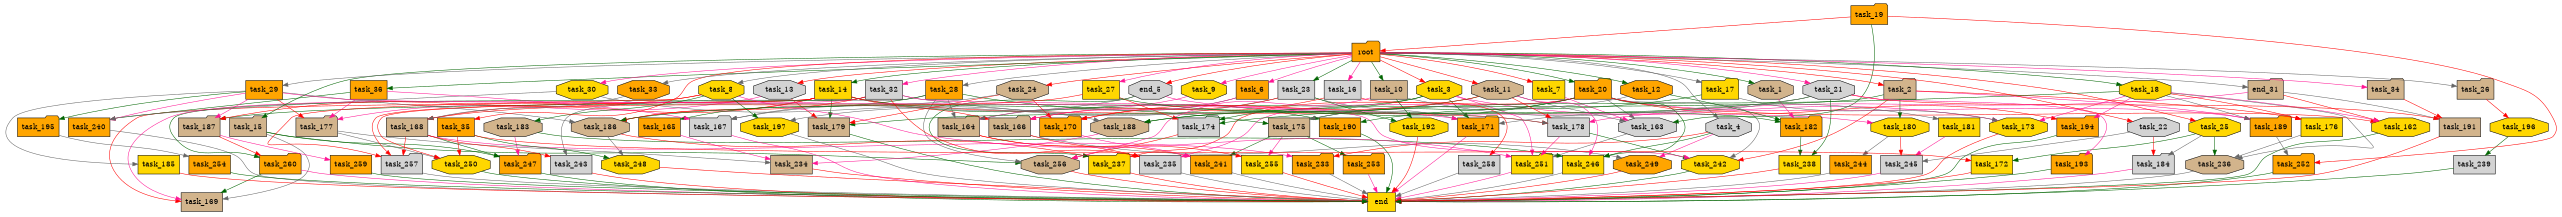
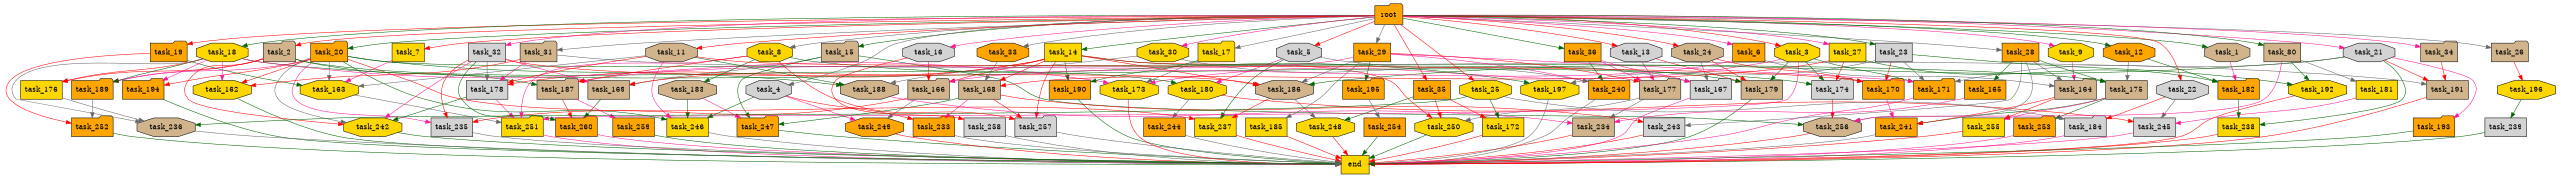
  digraph {
    node [fillcolor=orange shape=box style=filled]
    edge [color=red]
    task_162 [fillcolor=gold shape=octagon]
    end [fillcolor=gold]
    task_189 [shape=folder]
    task_252 [shape=folder]
    task_260 [shape=folder]
    task_240
    task_15 [fillcolor=tan shape=folder]
    task_169 [fillcolor=tan]
    task_256 [fillcolor=tan shape=octagon]
    task_247 [shape=folder]
    task_185 [fillcolor=gold]
    task_175 [fillcolor=tan]
    task_253 [shape=folder]
    task_241
    task_255 [fillcolor=gold]
    task_9 [fillcolor=gold shape=octagon]
    task_164 [fillcolor=tan shape=folder]
-   task_163 [fillcolor=lightgrey shape=octagon]
+   task_163 [fillcolor=gold shape=octagon]
    task_251 [fillcolor=gold shape=folder]
    task_183 [fillcolor=tan shape=octagon]
    task_246 [fillcolor=gold]
    task_4 [fillcolor=lightgrey shape=octagon]
    task_233 [shape=folder]
    task_249 [shape=octagon]
    task_179 [fillcolor=tan]
    task_166 [fillcolor=tan shape=folder]
    task_235 [fillcolor=lightgrey]
    task_13 [fillcolor=lightgrey shape=octagon]
    task_177 [fillcolor=tan shape=folder]
    task_250 [fillcolor=gold shape=octagon]
    task_234 [fillcolor=tan]
    task_14 [fillcolor=gold]
    task_186 [fillcolor=tan shape=octagon]
    task_190
    task_257 [fillcolor=lightgrey shape=folder]
    task_168 [fillcolor=tan]
    task_178 [fillcolor=lightgrey]
    task_237 [fillcolor=gold shape=folder]
    task_248 [fillcolor=gold shape=octagon]
    task_243 [fillcolor=lightgrey]
    task_242 [fillcolor=gold shape=octagon]
    task_174 [fillcolor=lightgrey shape=folder]
    task_3 [fillcolor=gold shape=octagon]
    task_173 [fillcolor=gold shape=octagon]
    task_171 [shape=folder]
    task_192 [fillcolor=gold shape=octagon]
-   task_5 [fillcolor=lightgrey shape=octagon label=end_5]
+   task_5 [fillcolor=lightgrey shape=octagon]
    task_167 [fillcolor=lightgrey shape=folder]
    task_180 [fillcolor=gold shape=octagon]
    task_244
    task_245 [fillcolor=lightgrey]
    task_20 [shape=folder]
    task_188 [fillcolor=tan shape=octagon]
    task_194 [shape=folder]
    task_26 [fillcolor=tan shape=folder]
    task_196 [fillcolor=gold shape=octagon]
    task_239 [fillcolor=lightgrey]
    task_28
    task_165
    task_19 [shape=folder]
    task_2 [fillcolor=tan shape=folder]
    task_176 [fillcolor=gold]
    task_187 [fillcolor=tan shape=folder]
    task_236 [fillcolor=tan shape=octagon]
    task_259
    task_172 [fillcolor=gold]
    task_7 [fillcolor=gold]
    task_25 [fillcolor=gold shape=octagon]
    task_184 [fillcolor=lightgrey shape=folder]
    task_36
-   task_31 [fillcolor=tan shape=folder label=end_31]
+   task_31 [fillcolor=tan shape=folder]
    task_191 [fillcolor=tan]
    task_23 [fillcolor=lightgrey]
    task_197 [fillcolor=gold shape=octagon]
    task_170 [shape=folder]
    task_238 [fillcolor=gold]
    task_29
    task_195 [shape=folder]
    task_254
    task_1 [fillcolor=tan shape=octagon]
    task_182 [shape=folder]
    task_30 [fillcolor=gold shape=octagon]
    task_193 [shape=folder]
    task_24 [fillcolor=tan shape=octagon]
    task_18 [fillcolor=gold shape=octagon]
    task_181 [fillcolor=gold]
    task_32 [fillcolor=lightgrey]
    task_12 [shape=octagon]
    task_22 [fillcolor=lightgrey shape=octagon]
    task_21 [fillcolor=lightgrey shape=octagon]
-   task_16 [fillcolor=lightgrey]
+   task_16 [fillcolor=lightgrey shape=octagon]
    task_258 [fillcolor=lightgrey]
    task_8 [fillcolor=gold shape=octagon]
    task_34 [fillcolor=tan shape=folder]
    root [shape=folder]
    task_17 [fillcolor=gold shape=folder]
    task_27 [fillcolor=gold]
    task_6
    task_35
    task_33 [shape=octagon]
-   task_10 [fillcolor=tan]
+   task_10 [fillcolor=tan label=task_80]
    task_11 [fillcolor=tan shape=octagon]
    task_162 -> end [color=darkgreen]
    task_189 -> task_252 [color=gray40]
    task_252 -> end [color=darkgreen]
    task_260 -> end [color=deeppink]
    task_240 -> end [color=gray40]
    task_15 -> task_169 [color=gray40]
    task_15 -> task_256 [color=darkgreen]
    task_15 -> task_247 [color=darkgreen]
-   task_260 -> task_169 [color=darkgreen]
+   task_169 -> task_260 [color=darkgreen]
    task_256 -> end
    task_247 -> end [color=darkgreen]
    task_185 -> end
    task_175 -> task_253 [color=darkgreen]
    task_175 -> task_241 [color=darkgreen]
    task_175 -> task_255 [color=deeppink]
    task_253 -> end [color=deeppink]
    task_241 -> end [color=gray40]
    task_255 -> end
    task_9 -> task_164 [color=deeppink]
    task_164 -> task_241
    task_164 -> task_255
    task_163 -> task_251 [color=gray40]
    task_251 -> end [color=deeppink]
    task_183 -> task_247 [color=deeppink]
    task_183 -> task_246 [color=darkgreen]
    task_246 -> end [color=gray40]
    task_4 -> task_246 [color=darkgreen]
    task_4 -> task_233
    task_4 -> task_249 [color=deeppink]
    task_233 -> end [color=gray40]
    task_249 -> end
    task_179 -> end [color=darkgreen]
    task_166 -> task_249 [color=gray40]
    task_166 -> task_235
    task_235 -> end [color=gray40]
    task_13 -> task_179
    task_13 -> task_177 [color=deeppink]
    task_177 -> task_250 [color=gray40]
    task_177 -> task_234 [color=gray40]
    task_250 -> end [color=darkgreen]
    task_234 -> end
    task_14 -> task_169
    task_14 -> task_179 [color=darkgreen]
    task_14 -> task_166
    task_14 -> task_250
    task_14 -> task_186
    task_14 -> task_190 [color=darkgreen]
    task_14 -> task_257
    task_14 -> task_168
    task_14 -> task_178
    task_186 -> task_237
    task_186 -> task_248 [color=gray40]
    task_190 -> end [color=darkgreen]
    task_257 -> end [color=gray40]
    task_168 -> task_247 [color=darkgreen]
    task_168 -> task_233 [color=deeppink]
    task_168 -> task_257
    task_168 -> task_243
    task_178 -> task_251 [color=deeppink]
    task_178 -> task_242 [color=darkgreen]
    task_237 -> end
    task_248 -> end
    task_243 -> end
    task_242 -> end [color=darkgreen]
    task_174 -> task_256
    task_3 -> task_251 [color=deeppink]
    task_3 -> task_179 [color=darkgreen]
    task_3 -> task_174 [color=darkgreen]
    task_3 -> task_173 [color=deeppink]
    task_3 -> task_171 [color=darkgreen]
    task_173 -> end
    task_171 -> end [color=deeppink]
    task_192 -> end
    task_5 -> task_237 [color=darkgreen]
    task_5 -> task_167 [color=gray40]
    task_5 -> task_180 [color=deeppink]
    task_167 -> end [color=deeppink]
    task_180 -> task_244 [color=gray40]
    task_180 -> task_245
    task_244 -> end [color=gray40]
    task_245 -> end [color=deeppink]
    task_20 -> task_162
    task_20 -> task_189 [color=deeppink]
    task_20 -> task_175 [color=darkgreen]
    task_20 -> task_163 [color=gray40]
    task_20 -> task_246 [color=darkgreen]
    task_20 -> task_235 [color=deeppink]
    task_20 -> task_237
    task_20 -> task_242 [color=gray40]
    task_20 -> task_188 [color=darkgreen]
    task_20 -> task_194
    task_188 -> task_234 [color=deeppink]
    task_194 -> end [color=darkgreen]
    task_26 -> task_196
    task_196 -> task_239 [color=darkgreen]
    task_239 -> end [color=darkgreen]
    task_28 -> task_256 [color=gray40]
    task_28 -> task_175 [color=darkgreen]
    task_28 -> task_164 [color=gray40]
    task_28 -> task_243 [color=gray40]
    task_28 -> task_165 [color=darkgreen]
    task_165 -> task_234 [color=deeppink]
    task_19 -> task_252
    task_19 -> task_163 [color=darkgreen]
    task_2 -> task_189 [color=deeppink]
    task_2 -> task_242
    task_2 -> task_180 [color=darkgreen]
    task_2 -> task_176
    task_2 -> task_187 [color=darkgreen]
    task_176 -> task_236 [color=gray40]
    task_187 -> task_260
    task_187 -> task_259 [color=deeppink]
    task_236 -> end [color=gray40]
    task_259 -> end [color=darkgreen]
    task_172 -> end
    task_7 -> task_163 [color=deeppink]
    task_25 -> task_236 [color=darkgreen]
    task_25 -> task_172 [color=darkgreen]
    task_25 -> task_184 [color=gray40]
    task_184 -> end [color=deeppink]
    task_36 -> task_240 [color=darkgreen]
    task_36 -> task_177 [color=deeppink]
    task_36 -> task_167 [color=deeppink]
    task_31 -> task_162
    task_31 -> task_178 [color=deeppink]
    task_31 -> task_191 [color=gray40]
    task_191 -> end
    task_23 -> task_171 [color=gray40]
    task_23 -> task_192 [color=darkgreen]
    task_23 -> task_197 [color=gray40]
    task_23 -> task_170
    task_197 -> end [color=gray40]
    task_170 -> task_241 [color=deeppink]
    task_238 -> end
    task_29 -> task_240 [color=deeppink]
    task_29 -> task_185 [color=gray40]
    task_29 -> task_177
    task_29 -> task_186 [color=gray40]
    task_29 -> task_171 [color=deeppink]
    task_29 -> task_187 [color=deeppink]
    task_29 -> task_195 [color=darkgreen]
    task_195 -> task_254 [color=gray40]
    task_254 -> end [color=darkgreen]
    task_1 -> task_182 [color=deeppink]
    task_182 -> task_238 [color=darkgreen]
    task_30 -> task_240 [color=gray40]
    task_30 -> task_188 [color=gray40]
    task_193 -> end [color=darkgreen]
    task_24 -> task_179
    task_24 -> task_167 [color=gray40]
    task_24 -> task_170
    task_18 -> task_162 [color=deeppink]
-   task_18 -> task_189 [color=gray40]
+   task_18 -> task_189 [color=darkgreen]
    task_18 -> task_174 [color=darkgreen]
    task_18 -> task_173 [color=deeppink]
    task_18 -> task_194 [color=deeppink]
    task_18 -> task_176
    task_18 -> task_236 [color=gray40]
    task_181 -> task_245 [color=deeppink]
    task_32 -> task_260 [color=darkgreen]
    task_32 -> task_169 [color=deeppink]
    task_32 -> task_235
    task_32 -> task_186
    task_32 -> task_178 [color=gray40]
    task_32 -> task_242 [color=deeppink]
    task_12 -> task_175 [color=gray40]
    task_12 -> task_182 [color=darkgreen]
    task_22 -> task_245 [color=gray40]
    task_22 -> task_184
    task_21 -> task_186 [color=darkgreen]
    task_21 -> task_171 [color=gray40]
    task_21 -> task_191
    task_21 -> task_238 [color=darkgreen]
    task_21 -> task_193 [color=deeppink]
    task_16 -> task_166
    task_16 -> task_258
    task_258 -> end [color=gray40]
    task_8 -> task_251 [color=deeppink]
    task_8 -> task_183 [color=darkgreen]
    task_8 -> task_257
    task_8 -> task_187
    task_8 -> task_197 [color=darkgreen]
    task_34 -> task_191
    root -> task_15 [color=darkgreen]
    root -> task_9 [color=deeppink]
    root -> task_4 [color=gray40]
    root -> task_13
    root -> task_14 [color=darkgreen]
    root -> task_3
    root -> task_5
    root -> task_20 [color=darkgreen]
    root -> task_26 [color=gray40]
    root -> task_28 [color=gray40]
-   task_19 -> root
+   root -> task_19
    root -> task_2
    root -> task_7
    root -> task_25
    root -> task_36 [color=darkgreen]
    root -> task_31 [color=gray40]
    root -> task_23 [color=darkgreen]
    root -> task_29 [color=gray40]
    root -> task_1 [color=darkgreen]
    root -> task_30 [color=deeppink]
    root -> task_24
    root -> task_18 [color=darkgreen]
    root -> task_32 [color=deeppink]
    root -> task_12 [color=darkgreen]
    root -> task_22
    root -> task_21 [color=deeppink]
    root -> task_16 [color=deeppink]
    root -> task_8 [color=gray40]
    root -> task_34 [color=deeppink]
    root -> task_17 [color=gray40]
    root -> task_27 [color=deeppink]
    root -> task_6 [color=deeppink]
    root -> task_35
    root -> task_33 [color=gray40]
    root -> task_10 [color=darkgreen]
    root -> task_11
    task_17 -> task_190 [color=darkgreen]
    task_17 -> task_173 [color=gray40]
    task_27 -> task_168
    task_27 -> task_174
    task_27 -> task_182 [color=darkgreen]
    task_6 -> task_164 [color=gray40]
    task_6 -> task_166 [color=deeppink]
    task_35 -> task_250
    task_35 -> task_248 [color=darkgreen]
    task_35 -> task_172
    task_33 -> task_168 [color=gray40]
    task_10 -> task_256 [color=deeppink]
    task_10 -> task_192 [color=darkgreen]
    task_10 -> task_181 [color=gray40]
    task_11 -> task_163 [color=gray40]
    task_11 -> task_246 [color=deeppink]
    task_11 -> task_178
    task_11 -> task_188 [color=darkgreen]
    task_11 -> task_170
  }
